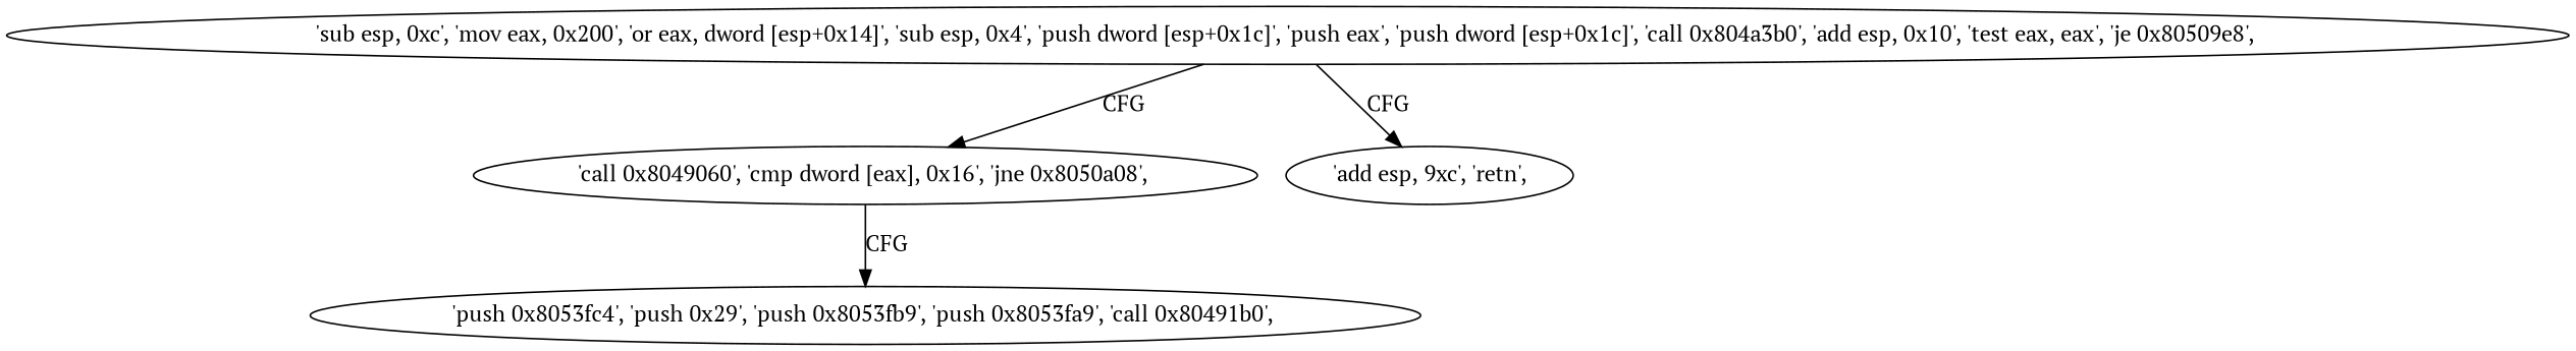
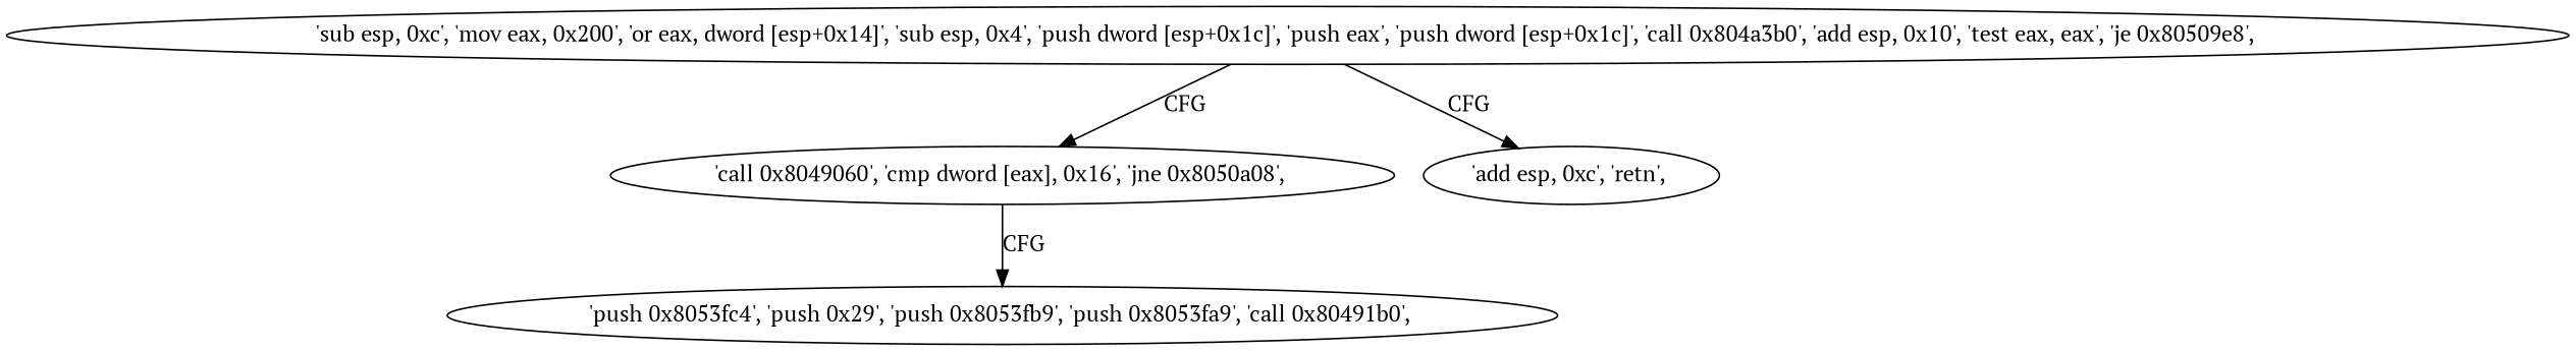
  digraph {
    fontname="PT Serif"
    node [fontname="PT Serif"]
    edge [fontname="PT Serif"]
    n1 [label="'sub esp, 0xc', 'mov eax, 0x200', 'or eax, dword [esp+0x14]', 'sub esp, 0x4', 'push dword [esp+0x1c]', 'push eax', 'push dword [esp+0x1c]', 'call 0x804a3b0', 'add esp, 0x10', 'test eax, eax', 'je 0x80509e8', "]
    n2 [label="'call 0x8049060', 'cmp dword [eax], 0x16', 'jne 0x8050a08', "]
-   n3 [label="'add esp, 9xc', 'retn',"]
+   n3 [label="'add esp, 0xc', 'retn', "]
    n4 [label="'push 0x8053fc4', 'push 0x29', 'push 0x8053fb9', 'push 0x8053fa9', 'call 0x80491b0', "]
    n1 -> n2 [label=CFG]
    n1 -> n3 [label=CFG]
    n2 -> n4 [label=CFG]
  }
